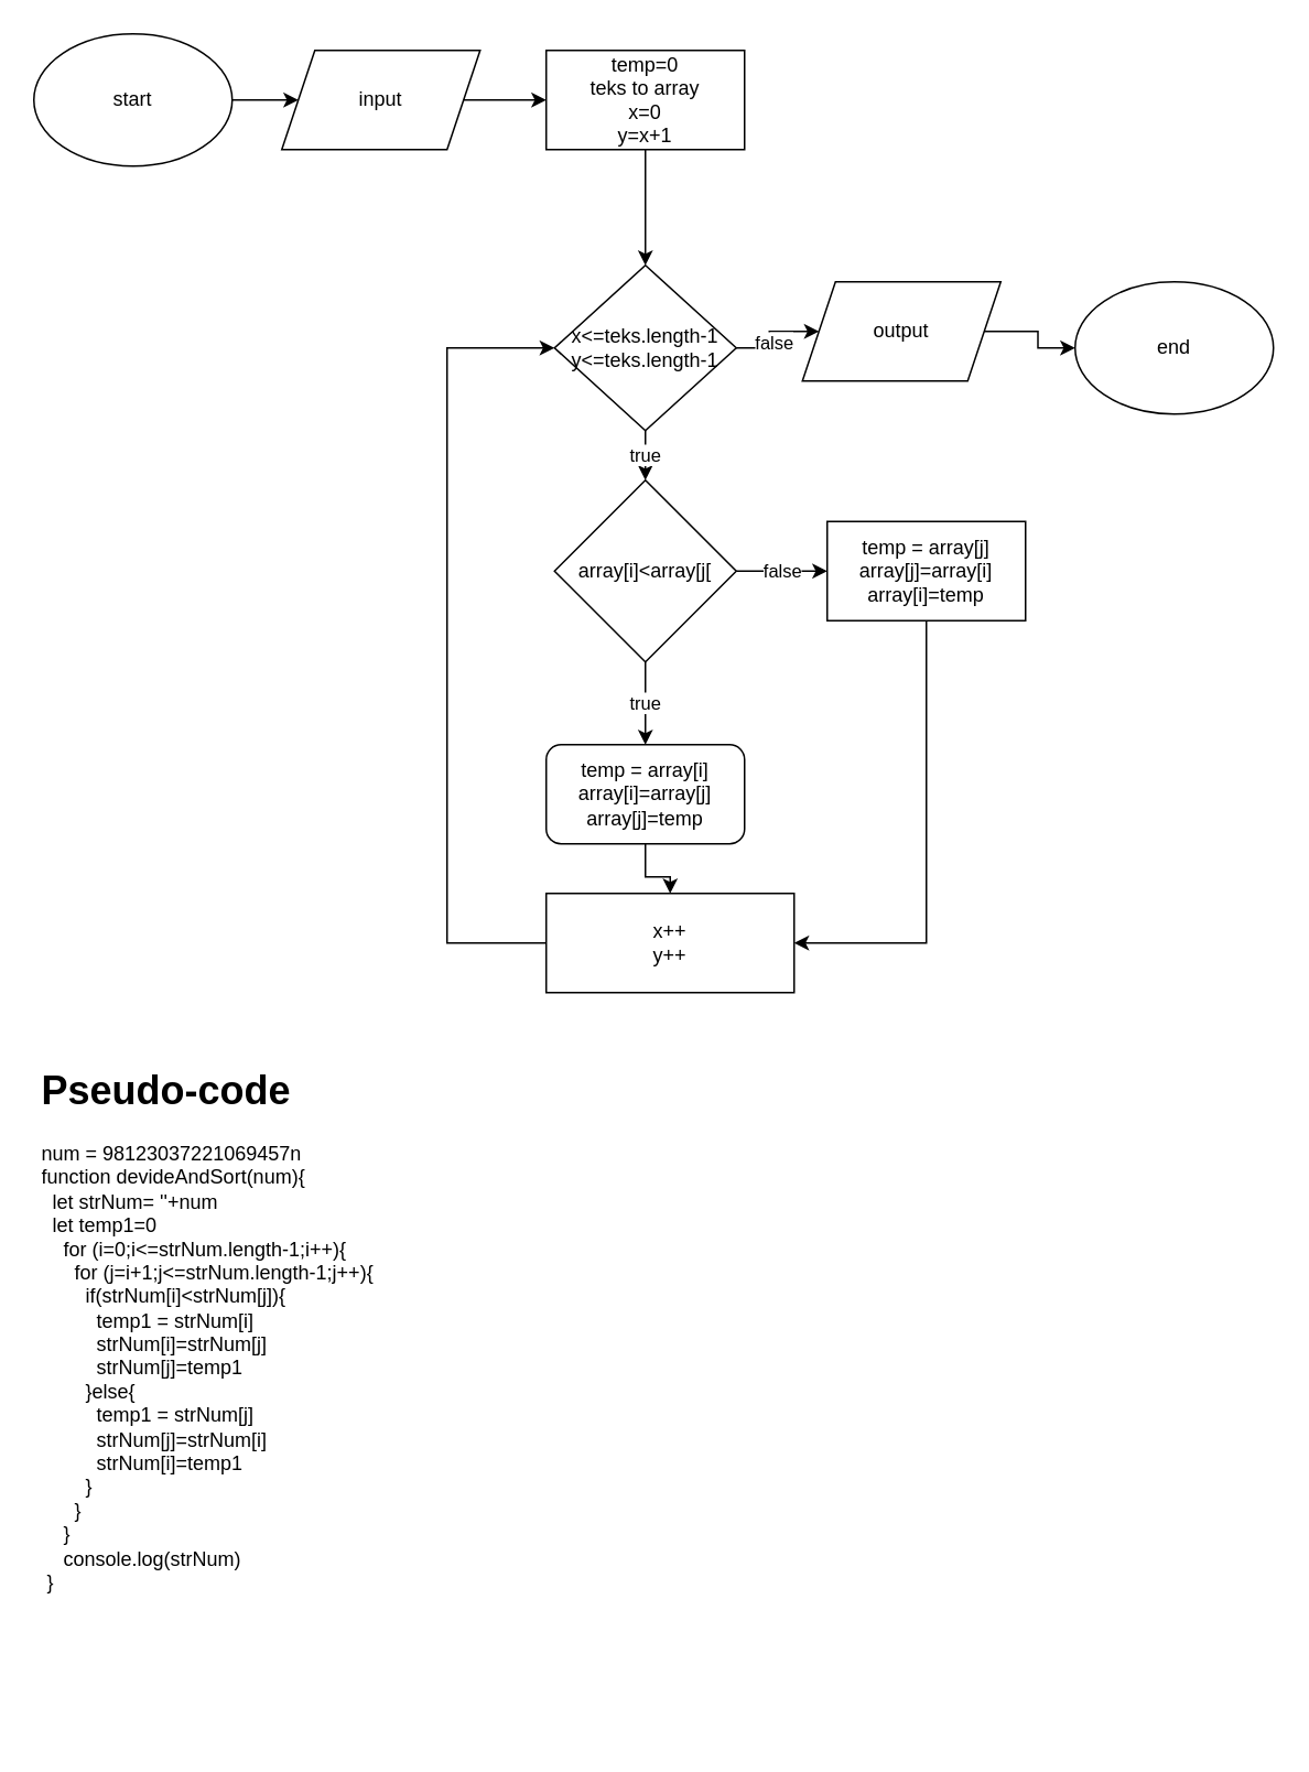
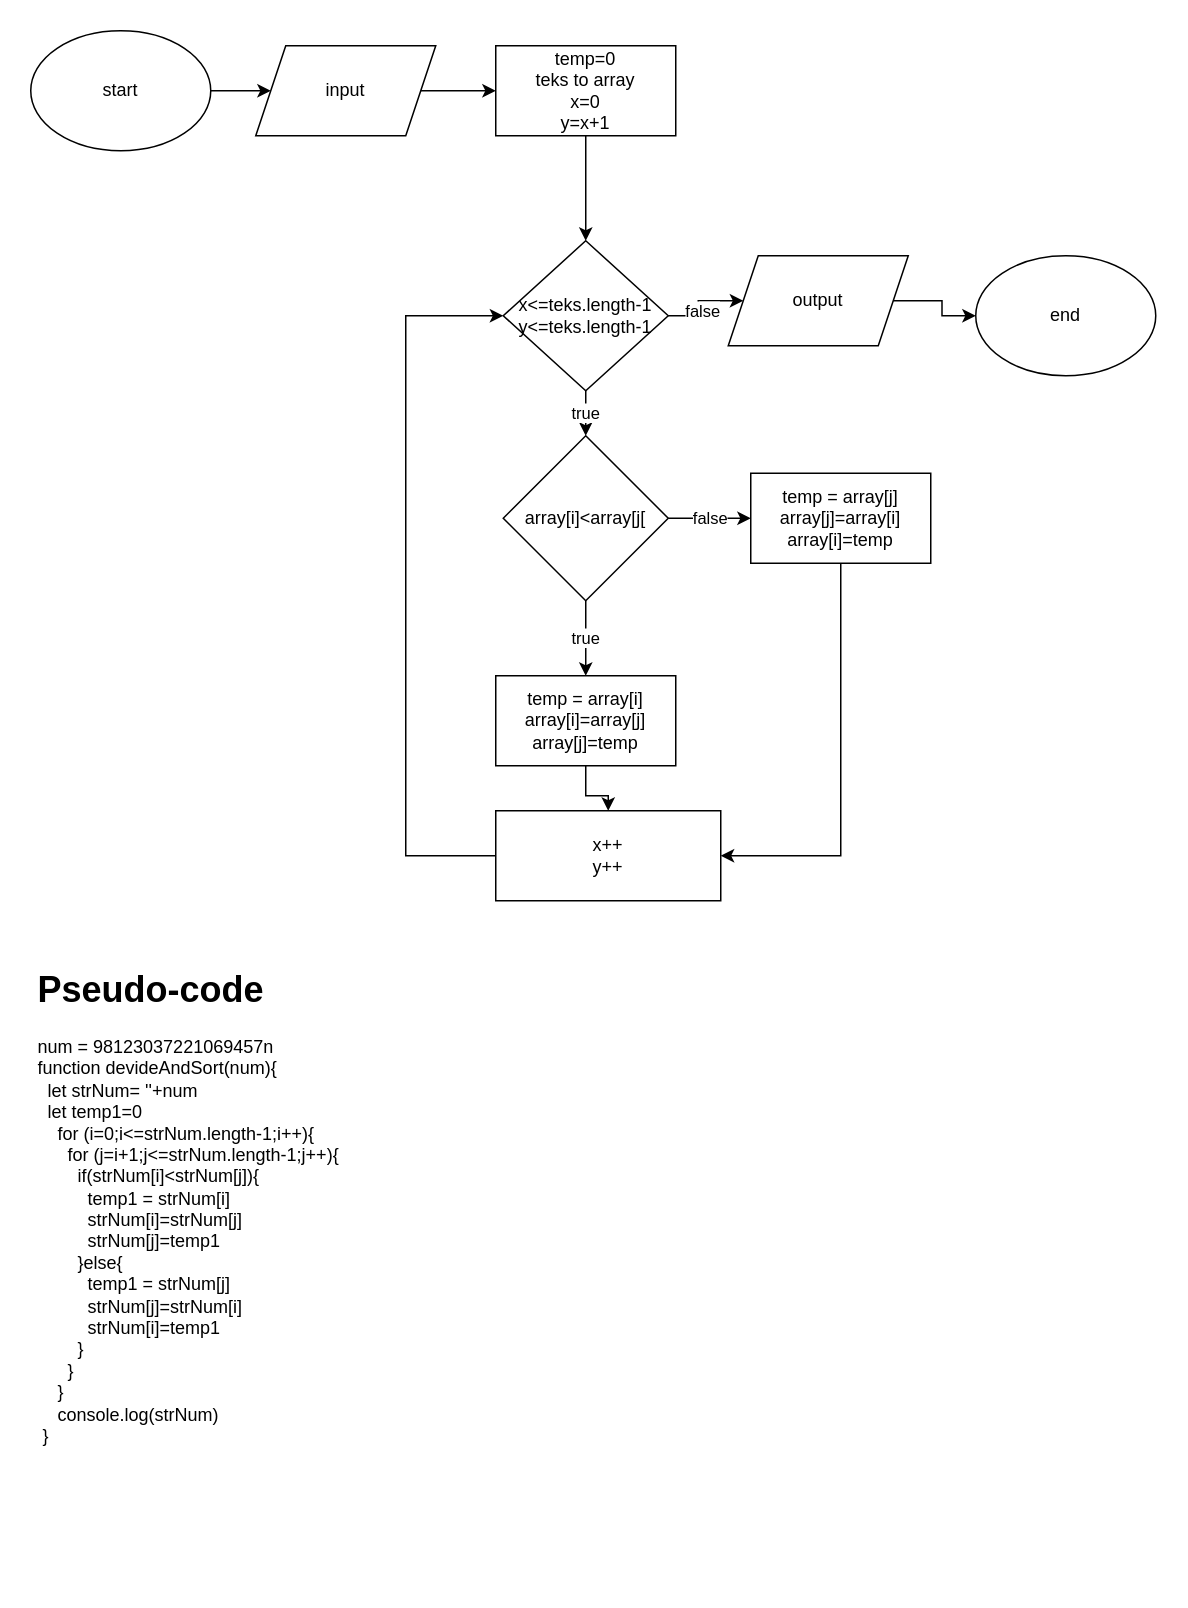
  <mxCell id="0" />
  <mxCell id="1" parent="0" />
  <mxCell id="2" value="" style="edgeStyle=orthogonalEdgeStyle;rounded=0;orthogonalLoop=1;jettySize=auto;html=1;" edge="1" parent="1" source="3" target="5"><mxGeometry relative="1" as="geometry" /></mxCell>
  <mxCell id="3" value="start" style="ellipse;whiteSpace=wrap;html=1;" vertex="1" parent="1"><mxGeometry x="20" y="20" width="120" height="80" as="geometry" /></mxCell>
  <mxCell id="4" value="" style="edgeStyle=orthogonalEdgeStyle;rounded=0;orthogonalLoop=1;jettySize=auto;html=1;" edge="1" parent="1" source="5" target="7"><mxGeometry relative="1" as="geometry" /></mxCell>
  <mxCell id="5" value="input" style="shape=parallelogram;perimeter=parallelogramPerimeter;whiteSpace=wrap;html=1;fixedSize=1;" vertex="1" parent="1"><mxGeometry x="170" y="30" width="120" height="60" as="geometry" /></mxCell>
  <mxCell id="6" value="" style="edgeStyle=orthogonalEdgeStyle;rounded=0;orthogonalLoop=1;jettySize=auto;html=1;" edge="1" parent="1" source="7" target="11"><mxGeometry relative="1" as="geometry" /></mxCell>
  <mxCell id="7" value="&lt;span style=&quot;&quot;&gt;temp=0&lt;/span&gt;&lt;br style=&quot;&quot;&gt;teks to array&lt;br style=&quot;&quot;&gt;&lt;span style=&quot;&quot;&gt;x=0&lt;br&gt;y=x+1&lt;br&gt;&lt;/span&gt;" style="rounded=0;whiteSpace=wrap;html=1;" vertex="1" parent="1"><mxGeometry x="330" y="30" width="120" height="60" as="geometry" /></mxCell>
  <mxCell id="8" value="true" style="edgeStyle=orthogonalEdgeStyle;rounded=0;orthogonalLoop=1;jettySize=auto;html=1;" edge="1" parent="1" source="11" target="16"><mxGeometry relative="1" as="geometry" /></mxCell>
  <mxCell id="9" value="" style="edgeStyle=orthogonalEdgeStyle;rounded=0;orthogonalLoop=1;jettySize=auto;html=1;" edge="1" parent="1" source="11" target="20"><mxGeometry relative="1" as="geometry" /></mxCell>
  <mxCell id="10" value="false" style="edgeLabel;html=1;align=center;verticalAlign=middle;resizable=0;points=[];" vertex="1" connectable="0" parent="9"><mxGeometry x="-0.213" y="-2" relative="1" as="geometry"><mxPoint as="offset" /></mxGeometry></mxCell>
  <mxCell id="11" value="&lt;span style=&quot;&quot;&gt;x&amp;lt;=teks.length-1&lt;br&gt;y&amp;lt;=teks.length-1&lt;br&gt;&lt;/span&gt;" style="rhombus;whiteSpace=wrap;html=1;" vertex="1" parent="1"><mxGeometry x="335" y="160" width="110" height="100" as="geometry" /></mxCell>
  <mxCell id="12" value="" style="edgeStyle=orthogonalEdgeStyle;rounded=0;orthogonalLoop=1;jettySize=auto;html=1;" edge="1" parent="1" source="13" target="18"><mxGeometry relative="1" as="geometry" /></mxCell>
- <mxCell id="13" value="temp = array[i]&lt;br&gt;array[i]=array[j]&lt;br&gt;array[j]=temp" style="whiteSpace=wrap;html=1;rounded=1;" vertex="1" parent="1"><mxGeometry x="330" y="450" width="120" height="60" as="geometry" /></mxCell>
+ <mxCell id="13" value="temp = array[i]&lt;br&gt;array[i]=array[j]&lt;br&gt;array[j]=temp" style="rounded=0;whiteSpace=wrap;html=1;" vertex="1" parent="1"><mxGeometry x="330" y="450" width="120" height="60" as="geometry" /></mxCell>
  <mxCell id="14" value="true" style="edgeStyle=orthogonalEdgeStyle;rounded=0;orthogonalLoop=1;jettySize=auto;html=1;" edge="1" parent="1" source="16" target="13"><mxGeometry relative="1" as="geometry" /></mxCell>
  <mxCell id="15" value="false" style="edgeStyle=orthogonalEdgeStyle;rounded=0;orthogonalLoop=1;jettySize=auto;html=1;" edge="1" parent="1" source="16" target="23"><mxGeometry relative="1" as="geometry" /></mxCell>
  <mxCell id="16" value="array[i]&amp;lt;array[j[" style="rhombus;whiteSpace=wrap;html=1;" vertex="1" parent="1"><mxGeometry x="335" y="290" width="110" height="110" as="geometry" /></mxCell>
  <mxCell id="17" style="edgeStyle=orthogonalEdgeStyle;rounded=0;orthogonalLoop=1;jettySize=auto;html=1;entryX=0;entryY=0.5;entryDx=0;entryDy=0;" edge="1" parent="1" source="18" target="11"><mxGeometry relative="1" as="geometry"><Array as="points"><mxPoint x="270" y="570" /><mxPoint x="270" y="210" /></Array></mxGeometry></mxCell>
  <mxCell id="18" value="x++&lt;br&gt;y++" style="rounded=0;whiteSpace=wrap;html=1;" vertex="1" parent="1"><mxGeometry x="330" y="540" width="150" height="60" as="geometry" /></mxCell>
  <mxCell id="19" value="" style="edgeStyle=orthogonalEdgeStyle;rounded=0;orthogonalLoop=1;jettySize=auto;html=1;" edge="1" parent="1" source="20" target="21"><mxGeometry relative="1" as="geometry" /></mxCell>
  <mxCell id="20" value="output" style="shape=parallelogram;perimeter=parallelogramPerimeter;whiteSpace=wrap;html=1;fixedSize=1;" vertex="1" parent="1"><mxGeometry x="485" y="170" width="120" height="60" as="geometry" /></mxCell>
  <mxCell id="21" value="end" style="ellipse;whiteSpace=wrap;html=1;" vertex="1" parent="1"><mxGeometry x="650" y="170" width="120" height="80" as="geometry" /></mxCell>
  <mxCell id="22" style="edgeStyle=orthogonalEdgeStyle;rounded=0;orthogonalLoop=1;jettySize=auto;html=1;entryX=1;entryY=0.5;entryDx=0;entryDy=0;" edge="1" parent="1" source="23" target="18"><mxGeometry relative="1" as="geometry"><Array as="points"><mxPoint x="560" y="570" /></Array></mxGeometry></mxCell>
  <mxCell id="23" value="&lt;span style=&quot;&quot;&gt;temp = array[j]&lt;/span&gt;&lt;br style=&quot;&quot;&gt;&lt;span style=&quot;&quot;&gt;array[j]=array[i]&lt;/span&gt;&lt;br style=&quot;&quot;&gt;&lt;span style=&quot;&quot;&gt;array[i]=temp&lt;/span&gt;" style="rounded=0;whiteSpace=wrap;html=1;" vertex="1" parent="1"><mxGeometry x="500" y="315" width="120" height="60" as="geometry" /></mxCell>
  <mxCell id="24" value="&lt;h1&gt;Pseudo-code&lt;/h1&gt;&lt;div&gt;&lt;div&gt;num =&amp;nbsp;98123037221069457n&amp;nbsp;&lt;/div&gt;&lt;div&gt;function devideAndSort(num){&lt;/div&gt;&lt;div&gt;&amp;nbsp; let strNum= ''+num&lt;/div&gt;&lt;div&gt;&amp;nbsp; let temp1=0&lt;/div&gt;&lt;div&gt;&amp;nbsp; &amp;nbsp; for (i=0;i&amp;lt;=strNum.length-1;i++){&lt;/div&gt;&lt;div&gt;&amp;nbsp; &amp;nbsp; &amp;nbsp; for (j=i+1;j&amp;lt;=strNum.length-1;j++){&lt;/div&gt;&lt;div&gt;&amp;nbsp; &amp;nbsp; &amp;nbsp; &amp;nbsp; if(strNum[i]&amp;lt;strNum[j]){&lt;/div&gt;&lt;div&gt;&amp;nbsp; &amp;nbsp; &amp;nbsp; &amp;nbsp; &amp;nbsp; temp1 = strNum[i]&lt;/div&gt;&lt;div&gt;&amp;nbsp; &amp;nbsp; &amp;nbsp; &amp;nbsp; &amp;nbsp; strNum[i]=strNum[j]&lt;/div&gt;&lt;div&gt;&amp;nbsp; &amp;nbsp; &amp;nbsp; &amp;nbsp; &amp;nbsp; strNum[j]=temp1&lt;/div&gt;&lt;div&gt;&amp;nbsp; &amp;nbsp; &amp;nbsp; &amp;nbsp; }else{&lt;/div&gt;&lt;div&gt;&amp;nbsp; &amp;nbsp; &amp;nbsp; &amp;nbsp; &amp;nbsp; temp1 = strNum[j]&lt;/div&gt;&lt;div&gt;&amp;nbsp; &amp;nbsp; &amp;nbsp; &amp;nbsp; &amp;nbsp; strNum[j]=strNum[i]&lt;/div&gt;&lt;div&gt;&amp;nbsp; &amp;nbsp; &amp;nbsp; &amp;nbsp; &amp;nbsp; strNum[i]=temp1&lt;/div&gt;&lt;div&gt;&amp;nbsp; &amp;nbsp; &amp;nbsp; &amp;nbsp; }&lt;/div&gt;&lt;div&gt;&amp;nbsp; &amp;nbsp; &amp;nbsp; }&lt;/div&gt;&lt;div&gt;&amp;nbsp; &amp;nbsp; }&lt;/div&gt;&lt;div&gt;&amp;nbsp; &amp;nbsp; console.log(strNum)&lt;/div&gt;&lt;div&gt;&amp;nbsp;}&lt;/div&gt;&lt;/div&gt;" style="text;html=1;strokeColor=none;fillColor=none;spacing=5;spacingTop=-20;whiteSpace=wrap;overflow=hidden;rounded=0;" vertex="1" parent="1"><mxGeometry x="20" y="640" width="560" height="410" as="geometry" /></mxCell>
